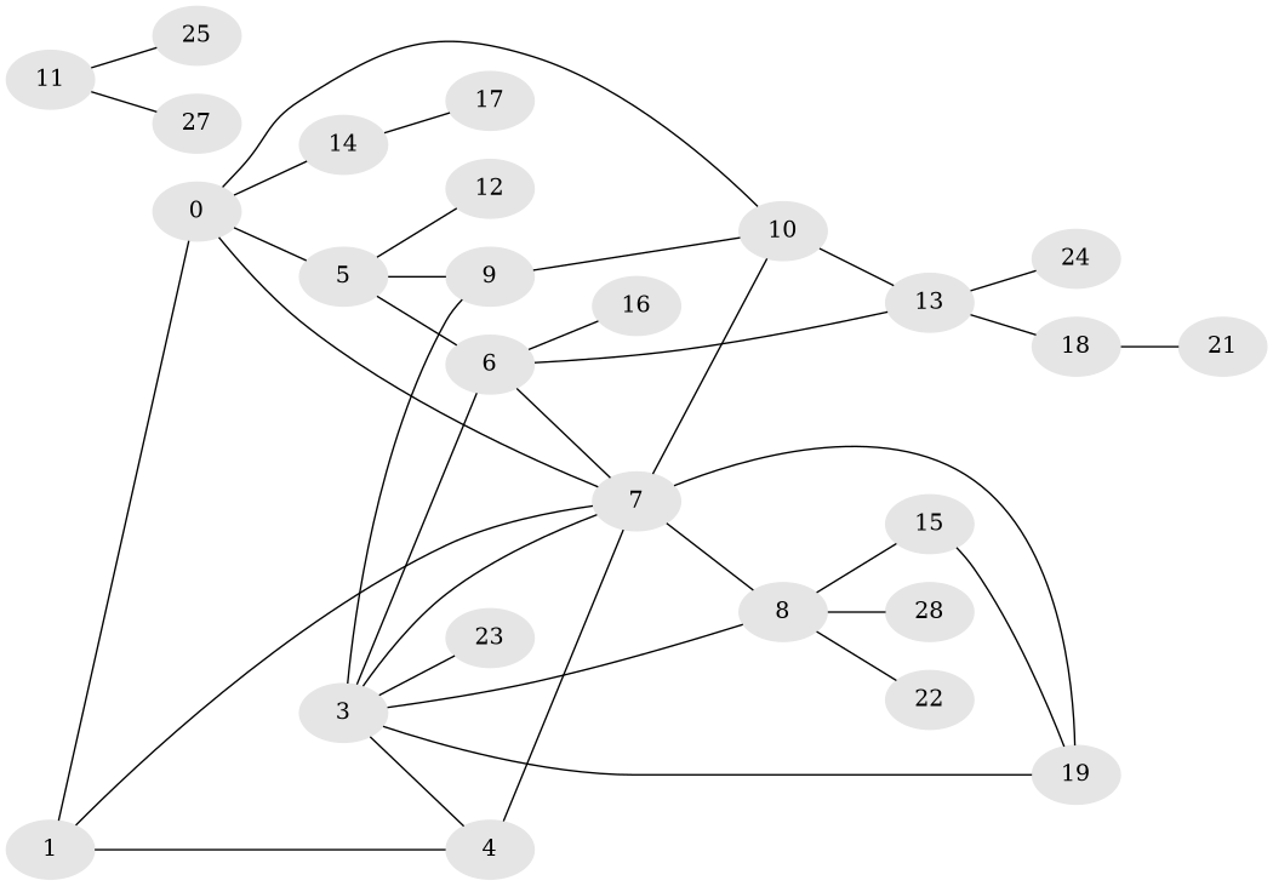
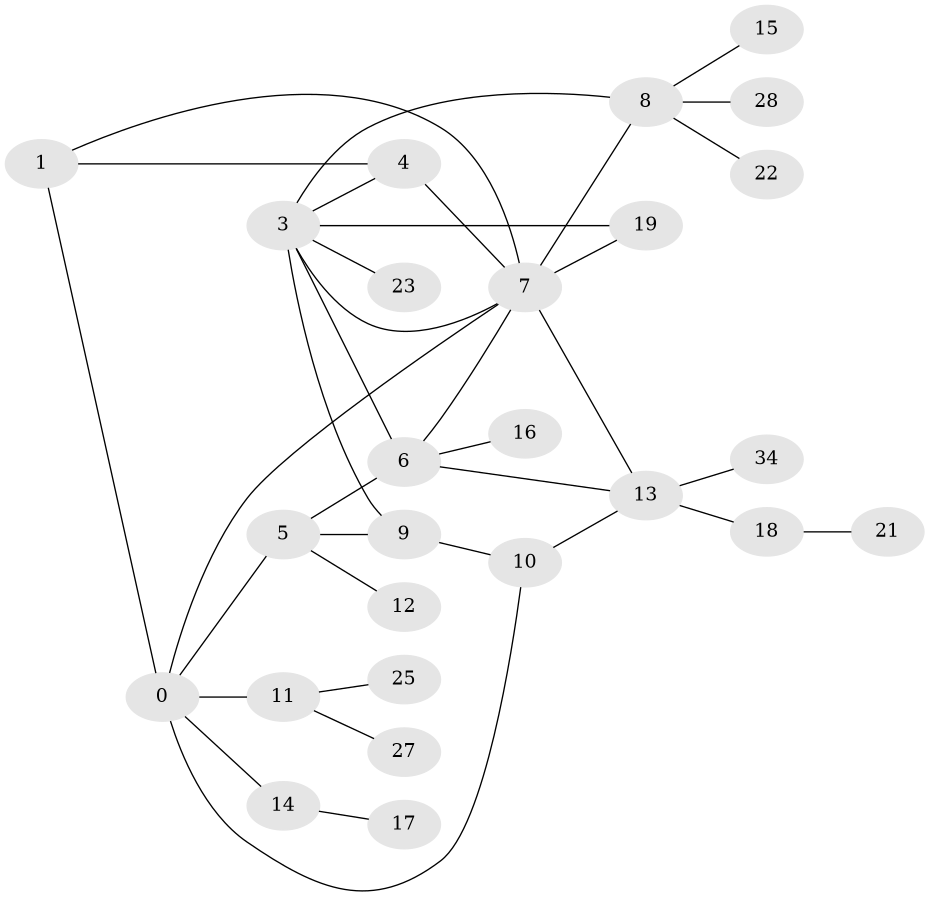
  graph {
    rankdir=LR
    node [color=gray90 style=filled]
    edge [weight=1.0]
    n1 [label=0]
    1
    4
    7
    5
    10
    11
    14
    19
    8
    6
    9
    12
    13
    25
    27
    17
    3
    23
    16
    18
-   24
+   24 [label=34]
    15
    n24 [label=28]
    22
    21
    n1 -- 7
    n1 -- 5
    n1 -- 10 [weight=2.0]
+   n1 -- 11
    n1 -- 14
    1 -- n1
    1 -- 4 [weight=3.0]
    1 -- 7
    4 -- 7 [weight=2.0]
-   7 -- 10
+   7 -- 13
    7 -- 19
    7 -- 8
    5 -- 6
    5 -- 9 [weight=2.0]
    5 -- 12
    10 -- 13
    11 -- 25
    11 -- 27
    14 -- 17
    8 -- 15
    8 -- n24
    8 -- 22
    6 -- 7
    6 -- 13
    6 -- 16
    9 -- 10
    13 -- 18
    13 -- 24
    3 -- 4
    3 -- 7
    3 -- 19 [weight=3.0]
    3 -- 8
    3 -- 6
    3 -- 9
    3 -- 23
    18 -- 21
-   15 -- 19
  }
